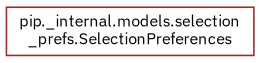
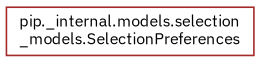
  digraph {
    rankdir=TB
    fontname="IBM Plex Sans"
-   n1 [color=brown fillcolor=white fontname="IBM Plex Sans" fontsize=10 height=0.2 label="pip._internal.models.selection\l_prefs.SelectionPreferences" shape=record style=filled width=0.4]
+   n1 [color=brown fillcolor=white fontname="IBM Plex Sans" fontsize=10 height=0.2 label="pip._internal.models.selection\l_models.SelectionPreferences" shape=record style=filled width=0.4]
  }
